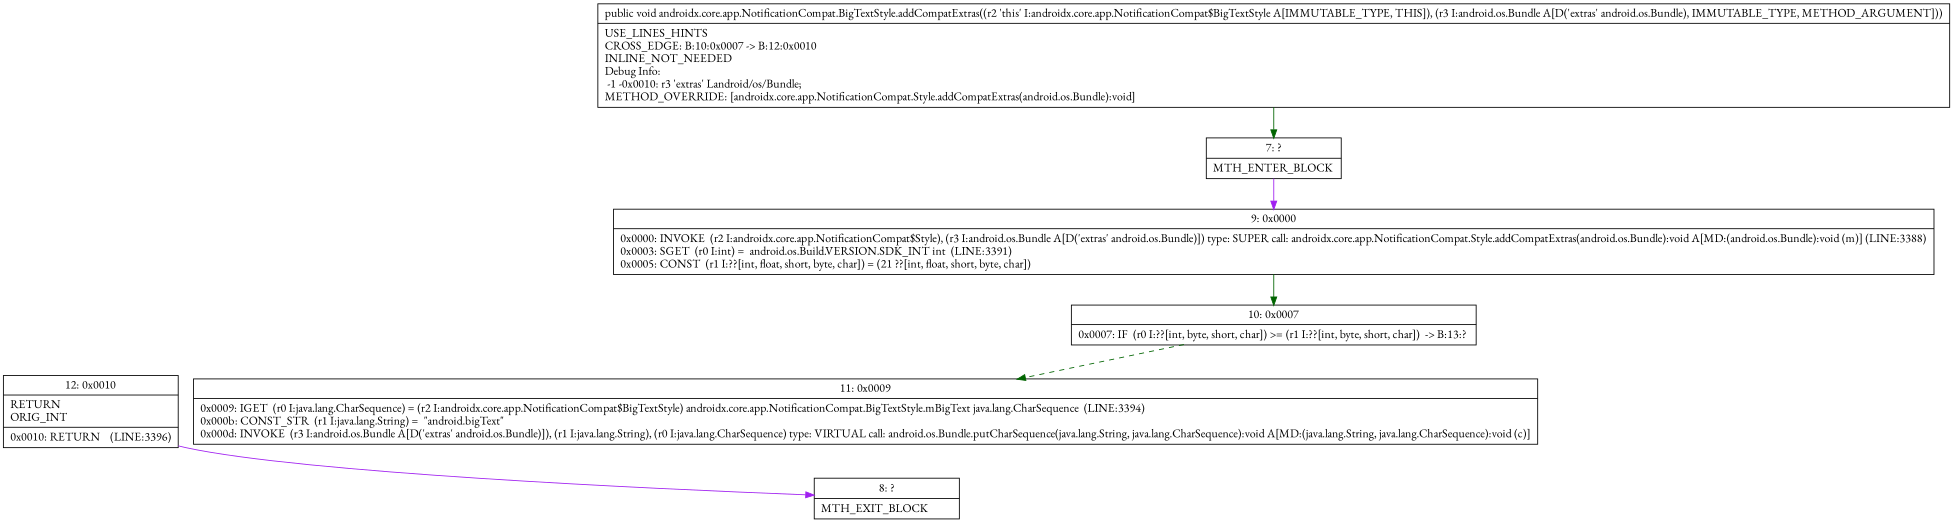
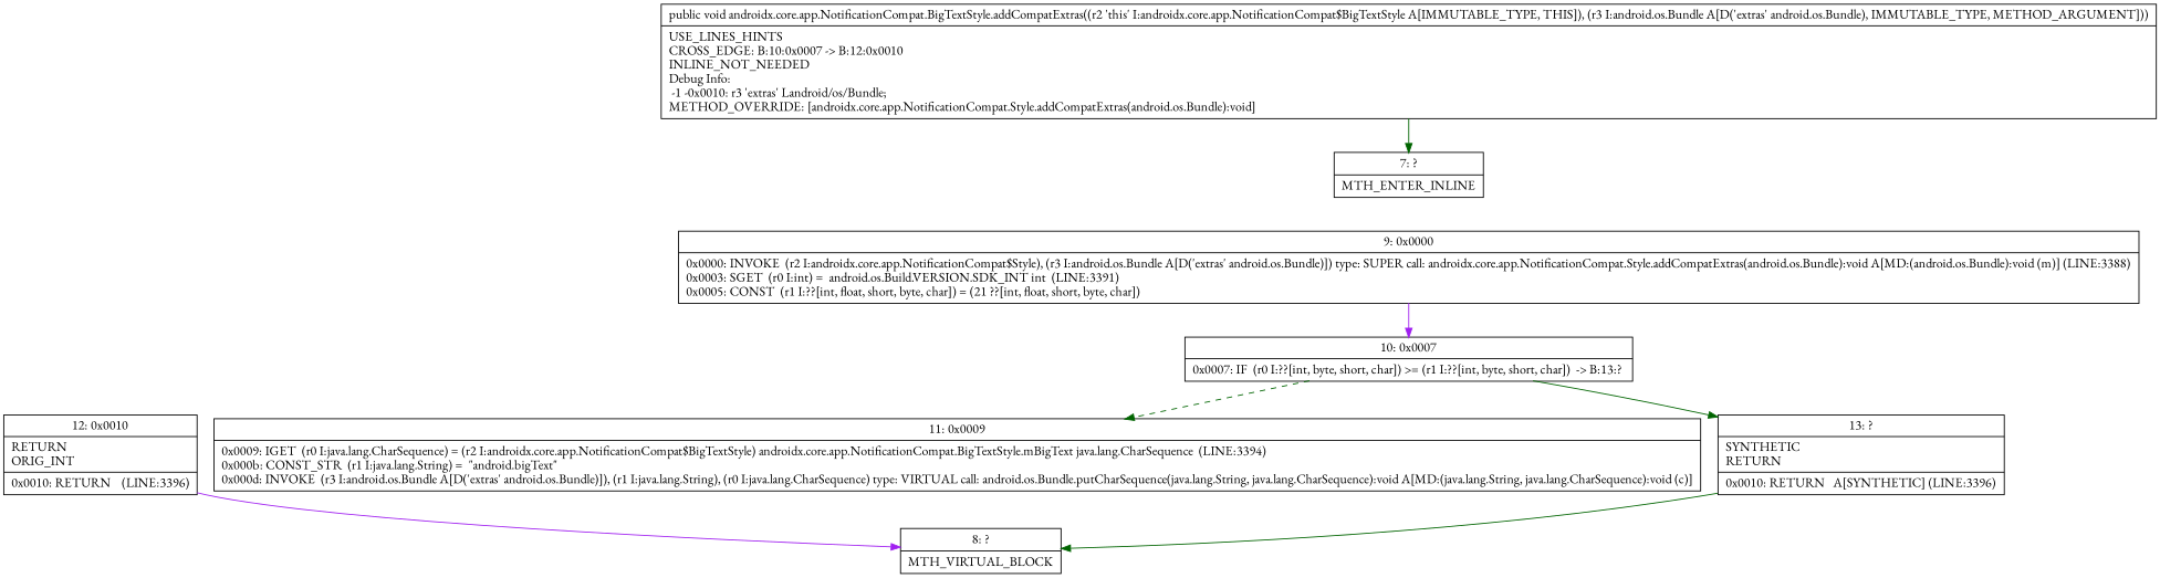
  digraph {
    fontname="EB Garamond"
    node [fontname="EB Garamond" shape=record]
    edge [color=darkgreen fontname="EB Garamond"]
-   n1 [label="{7\:\ ?|MTH_ENTER_BLOCK\l}"]
+   n1 [label="{7\:\ ?|MTH_ENTER_INLINE\l}"]
    n2 [label="{9\:\ 0x0000|0x0000: INVOKE  (r2 I:androidx.core.app.NotificationCompat$Style), (r3 I:android.os.Bundle A[D('extras' android.os.Bundle)]) type: SUPER call: androidx.core.app.NotificationCompat.Style.addCompatExtras(android.os.Bundle):void A[MD:(android.os.Bundle):void (m)] (LINE:3388)\l0x0003: SGET  (r0 I:int) =  android.os.Build.VERSION.SDK_INT int  (LINE:3391)\l0x0005: CONST  (r1 I:??[int, float, short, byte, char]) = (21 ??[int, float, short, byte, char]) \l}"]
    n3 [label="{10\:\ 0x0007|0x0007: IF  (r0 I:??[int, byte, short, char]) \>= (r1 I:??[int, byte, short, char])  \-\> B:13:? \l}"]
    n4 [label="{11\:\ 0x0009|0x0009: IGET  (r0 I:java.lang.CharSequence) = (r2 I:androidx.core.app.NotificationCompat$BigTextStyle) androidx.core.app.NotificationCompat.BigTextStyle.mBigText java.lang.CharSequence  (LINE:3394)\l0x000b: CONST_STR  (r1 I:java.lang.String) =  \"android.bigText\" \l0x000d: INVOKE  (r3 I:android.os.Bundle A[D('extras' android.os.Bundle)]), (r1 I:java.lang.String), (r0 I:java.lang.CharSequence) type: VIRTUAL call: android.os.Bundle.putCharSequence(java.lang.String, java.lang.CharSequence):void A[MD:(java.lang.String, java.lang.CharSequence):void (c)]\l}"]
-   n6 [label="{8\:\ ?|MTH_EXIT_BLOCK\l}"]
+   n5 [label="{13\:\ ?|SYNTHETIC\lRETURN\l|0x0010: RETURN   A[SYNTHETIC] (LINE:3396)\l}"]
+   n6 [label="{8\:\ ?|MTH_VIRTUAL_BLOCK\l}"]
    n7 [label="{12\:\ 0x0010|RETURN\lORIG_INT\l|0x0010: RETURN    (LINE:3396)\l}"]
    n8 [label="{public void androidx.core.app.NotificationCompat.BigTextStyle.addCompatExtras((r2 'this' I:androidx.core.app.NotificationCompat$BigTextStyle A[IMMUTABLE_TYPE, THIS]), (r3 I:android.os.Bundle A[D('extras' android.os.Bundle), IMMUTABLE_TYPE, METHOD_ARGUMENT]))  | USE_LINES_HINTS\lCROSS_EDGE: B:10:0x0007 \-\> B:12:0x0010\lINLINE_NOT_NEEDED\lDebug Info:\l  \-1 \-0x0010: r3 'extras' Landroid\/os\/Bundle;\lMETHOD_OVERRIDE: [androidx.core.app.NotificationCompat.Style.addCompatExtras(android.os.Bundle):void]\l}"]
-   n1 -> n2 [color=purple]
-   n2 -> n3
+   n2 -> n3 [color=purple]
    n3 -> n4 [style=dashed]
+   n3 -> n5
+   n5 -> n6
    n7 -> n6 [color=purple]
    n8 -> n1
  }
